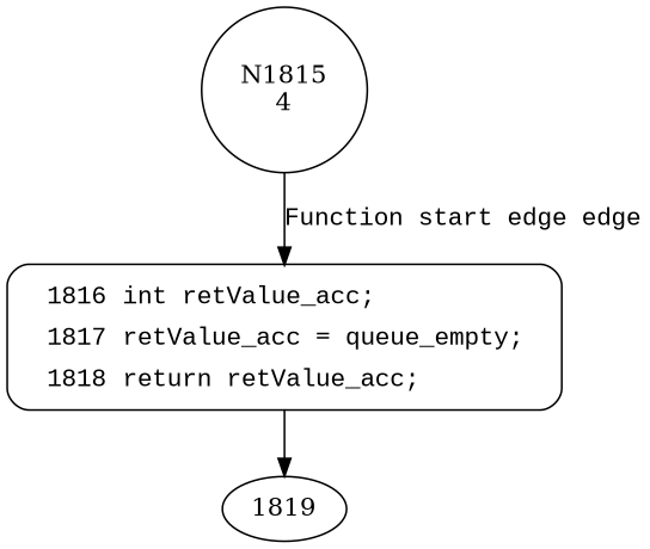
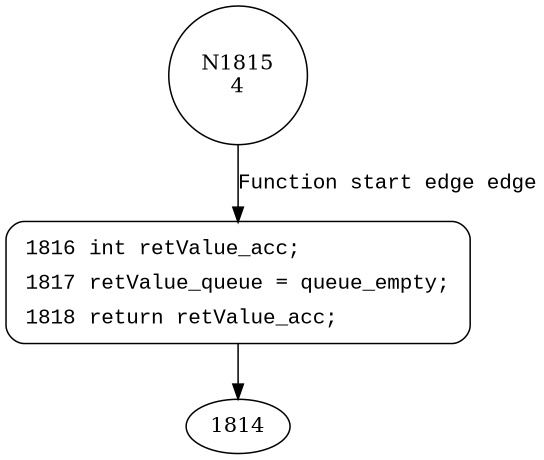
  digraph {
    n1 [label="N1815\n4" shape=circle]
-   n2 [fillcolor=white fontname="Courier New" label=<<table border="0" cellborder="0" cellpadding="3" bgcolor="white"><tr><td align="right">1816</td><td align="left">int retValue_acc;</td></tr><tr><td align="right">1817</td><td align="left">retValue_acc = queue_empty;</td></tr><tr><td align="right">1818</td><td align="left">return retValue_acc;</td></tr></table>> penwidth=1 shape=Mrecord style="filled,bold"]
-   1814 [label=1819]
+   n2 [fillcolor=white fontname="Courier New" label=<<table border="0" cellborder="0" cellpadding="3" bgcolor="white"><tr><td align="right">1816</td><td align="left">int retValue_acc;</td></tr><tr><td align="right">1817</td><td align="left">retValue_queue = queue_empty;</td></tr><tr><td align="right">1818</td><td align="left">return retValue_acc;</td></tr></table>> penwidth=1 shape=Mrecord style="filled,bold"]
+   1814
    n1 -> n2 [fontname="Courier New" label="Function start edge edge"]
    n2 -> 1814
  }
